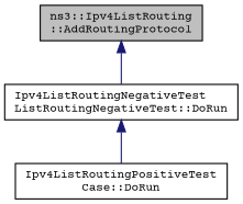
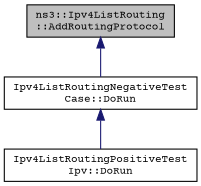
  digraph {
    fontname="Courier Prime"
    rankdir=TB
    node [color=black fillcolor=white fontname="Courier Prime" fontsize=10 shape=record style=filled]
    edge [color=midnightblue dir=back fontname="Courier Prime" fontsize=10 labelfontname=Helvetica labelfontsize=10 style=solid]
    n1 [fillcolor=grey75 fontcolor=black height=0.2 label="ns3::Ipv4ListRouting\l::AddRoutingProtocol" width=0.4]
-   n2 [height=0.2 label="Ipv4ListRoutingNegativeTest\lListRoutingNegativeTest::DoRun" width=0.4]
-   n3 [height=0.2 label="Ipv4ListRoutingPositiveTest\lCase::DoRun" width=0.4]
+   n2 [height=0.2 label="Ipv4ListRoutingNegativeTest\lCase::DoRun" width=0.4]
+   n3 [height=0.2 label="Ipv4ListRoutingPositiveTest\lIpv::DoRun" width=0.4]
    n1 -> n2
    n2 -> n3
  }
